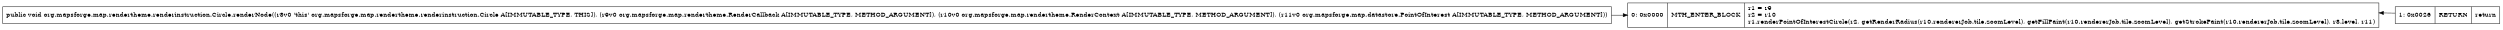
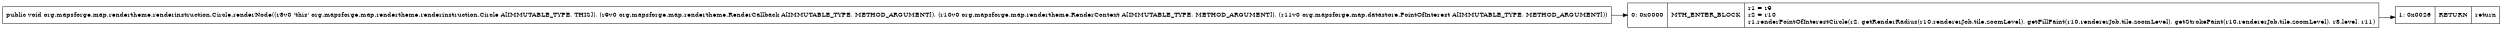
  digraph {
    rankdir=LR
    node [shape=record]
    n1 [label="{0\:\ 0x0000|MTH_ENTER_BLOCK\l|r1 = r9\lr2 = r10\lr1.renderPointOfInterestCircle(r2, getRenderRadius(r10.rendererJob.tile.zoomLevel), getFillPaint(r10.rendererJob.tile.zoomLevel), getStrokePaint(r10.rendererJob.tile.zoomLevel), r8.level, r11)\l}"]
    n2 [label="{1\:\ 0x0026|RETURN\l|return\l}"]
    n3 [label="{public void org.mapsforge.map.rendertheme.renderinstruction.Circle.renderNode((r8v0 'this' org.mapsforge.map.rendertheme.renderinstruction.Circle A[IMMUTABLE_TYPE, THIS]), (r9v0 org.mapsforge.map.rendertheme.RenderCallback A[IMMUTABLE_TYPE, METHOD_ARGUMENT]), (r10v0 org.mapsforge.map.rendertheme.RenderContext A[IMMUTABLE_TYPE, METHOD_ARGUMENT]), (r11v0 org.mapsforge.map.datastore.PointOfInterest A[IMMUTABLE_TYPE, METHOD_ARGUMENT])) }"]
-   n2 -> n1
+   n1 -> n2
    n3 -> n1
  }
